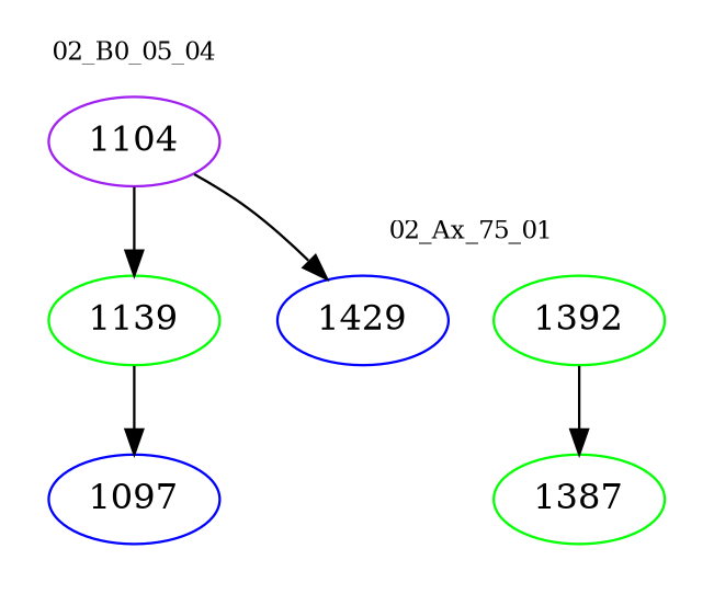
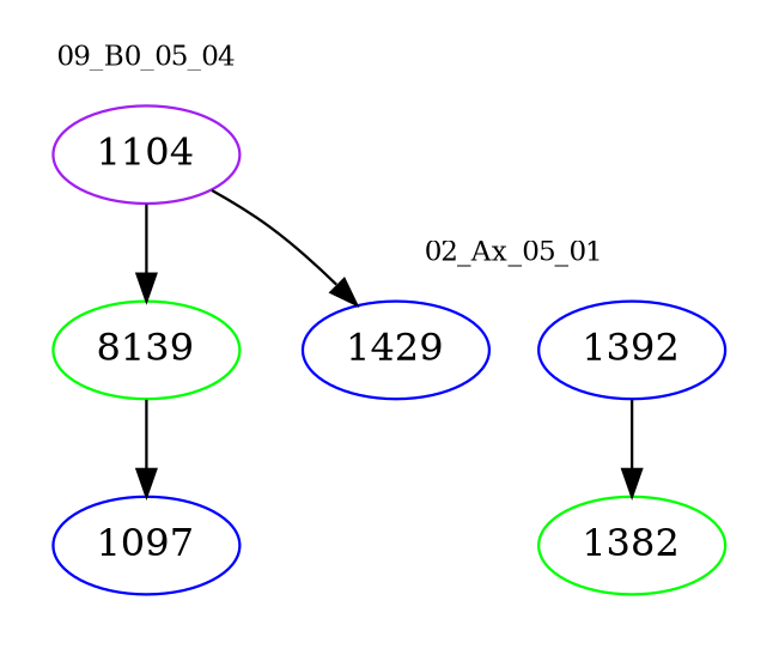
  digraph {
    node [color=blue]
    edge [color=black]
-   n1 [color=green label=1392]
-   n2 [color=green label=1387]
+   n1 [label=1392]
+   n2 [color=green label=1382]
    n3 [label=1429]
    n4 [color=purple label=1104]
-   n5 [color=green label=1139]
+   n5 [color=green label=8139]
    n6 [label=1097]
    subgraph cluster_1 {
      color=white
      fontsize=10
-     label="02_Ax_75_01"
+     label="02_Ax_05_01"
      n1
      n2
      n3
    }
    subgraph cluster_2 {
      color=white
      fontsize=10
-     label="02_B0_05_04"
+     label="09_B0_05_04"
      n4
      n5
      n6
    }
    n1 -> n2
    n4 -> n3
    n4 -> n5
    n5 -> n6
  }
